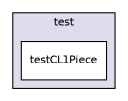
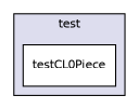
  digraph {
    compound=true
-   n1 [fillcolor=white fontname=Helvetica fontsize=10 label=testCL1Piece pencolor=black shape=box style=filled]
+   n1 [fillcolor=white fontname=Helvetica fontsize=10 label=testCL0Piece pencolor=black shape=box style=filled]
    subgraph cluster_1 {
      bgcolor="#ddddee"
      fontname=Helvetica
      fontsize=10
      label=test
      pencolor=black
      n1
    }
  }
